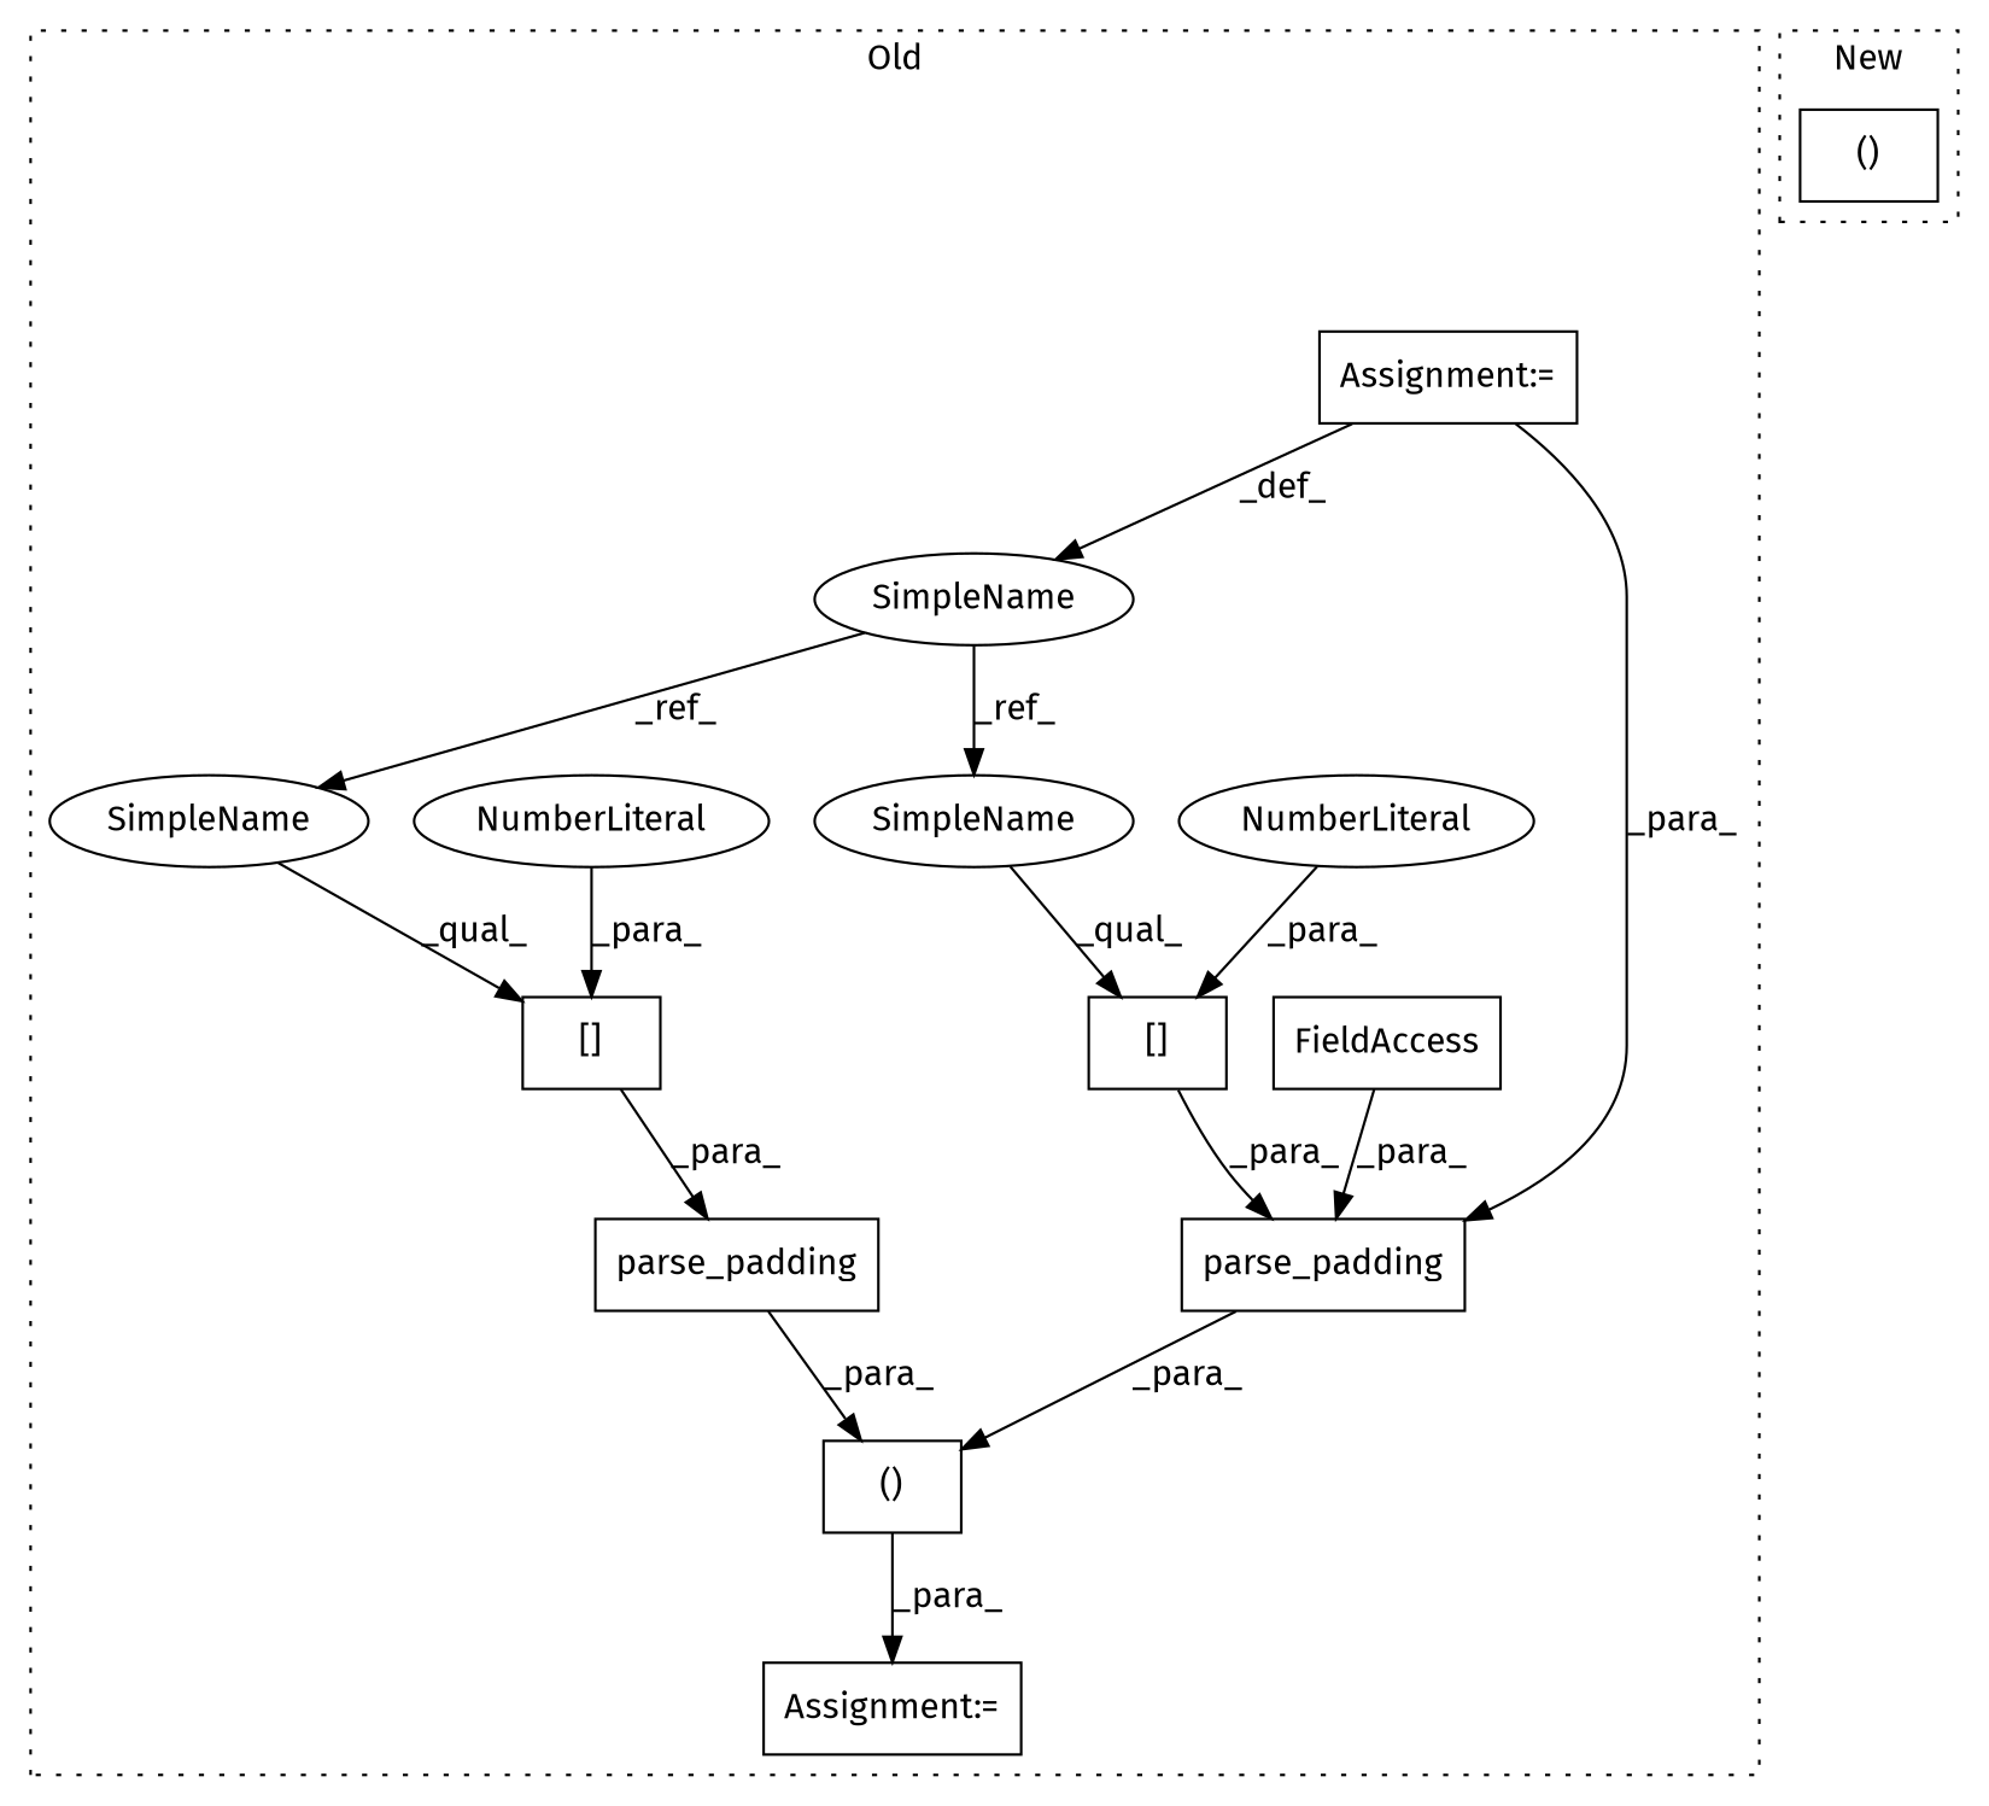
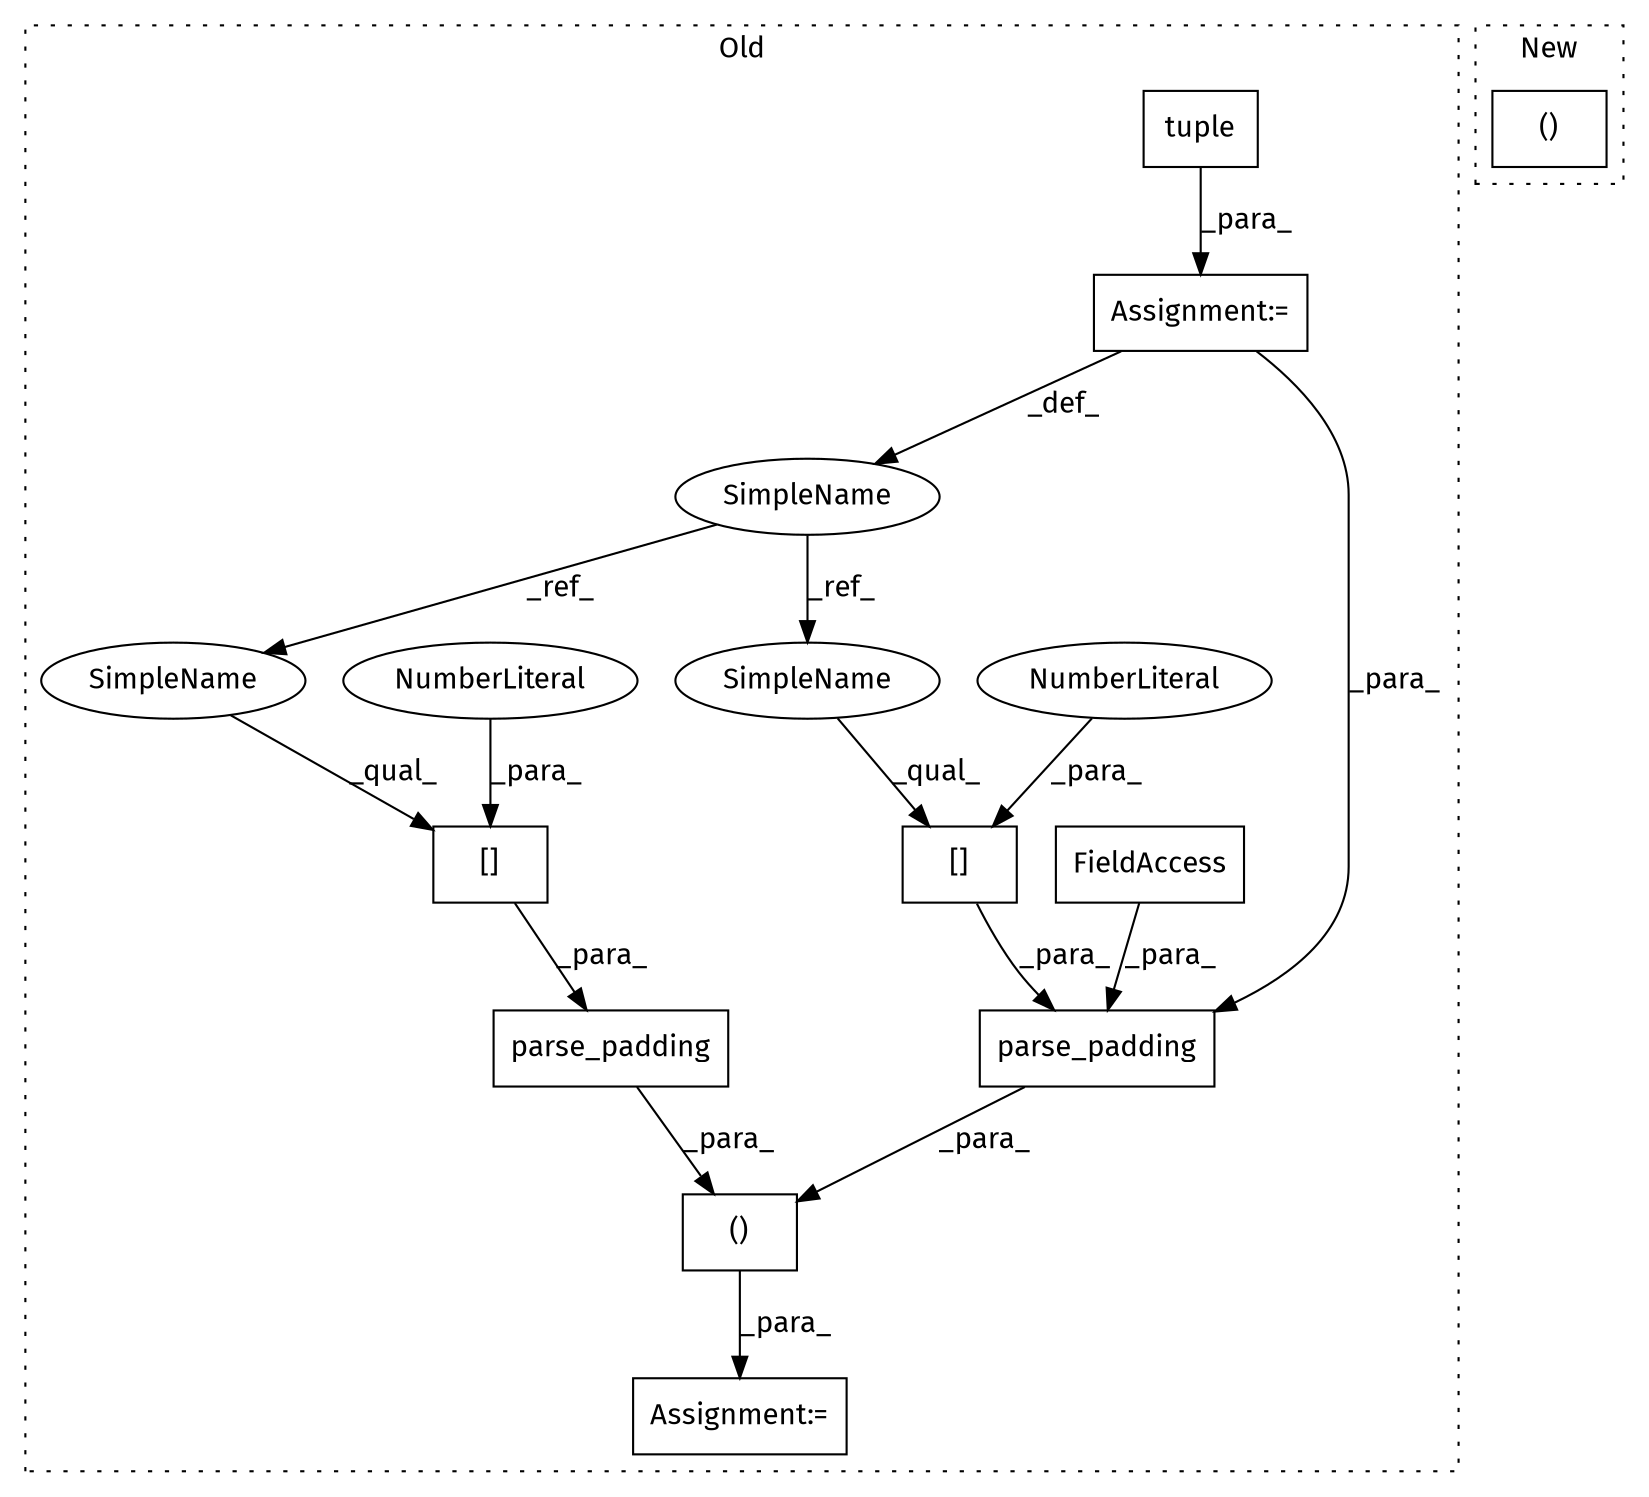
  digraph {
    fontname="Fira Sans"
    node [a=32 l="6,1" shape=box fontname="Fira Sans"]
    edge [fontname="Fira Sans"]
    n1 [l="14,1" label=parse_padding s="1918,1955"]
+   n2 [label=tuple s="1795,1815"]
    n3 [a=106 l=89 label="()" s=1867]
    n4 [a=2 label="[]" s="1945,1952"]
    n5 [a=34 l=1 label=NumberLiteral s=1951 shape=ellipse]
    n6 [a=2 label="[]" s="1894,1901"]
    n7 [a=34 l=1 label=NumberLiteral s=1900 shape=ellipse]
    n8 [l="14,1" label=parse_padding s="1867,1904"]
    n9 [a=22 l=12 label=FieldAccess s=1881]
    n10 [a=42 l=5 label=SimpleName s=1789 shape=ellipse]
    n11 [a=7 l=6 label="Assignment:=" s=1861]
    n12 [a=7 l=1 label="Assignment:=" s=1794]
    n13 [a=42 l=5 label=SimpleName s=1894 shape=ellipse]
    n14 [a=42 l=5 label=SimpleName s=1945 shape=ellipse]
    n15 [a=106 l=15 label="()" s=5708]
    subgraph cluster_1 {
      label=Old
      style=dotted
      n1
+     n2
      n3
      n4
      n5
      n6
      n7
      n8
      n9
      n10
      n11
      n12
      n13
      n14
    }
    subgraph cluster_2 {
      label=New
      style=dotted
      n15
    }
    n1 -> n3 [label=_para_]
+   n2 -> n12 [label=_para_]
    n3 -> n11 [label=_para_]
    n4 -> n1 [label=_para_]
    n5 -> n4 [label=_para_]
    n6 -> n8 [label=_para_]
    n7 -> n6 [label=_para_]
    n8 -> n3 [label=_para_]
    n9 -> n8 [label=_para_]
    n10 -> n13 [label=_ref_]
    n10 -> n14 [label=_ref_]
    n12 -> n8 [label=_para_]
    n12 -> n10 [label=_def_]
    n13 -> n6 [label=_qual_]
    n14 -> n4 [label=_qual_]
  }
